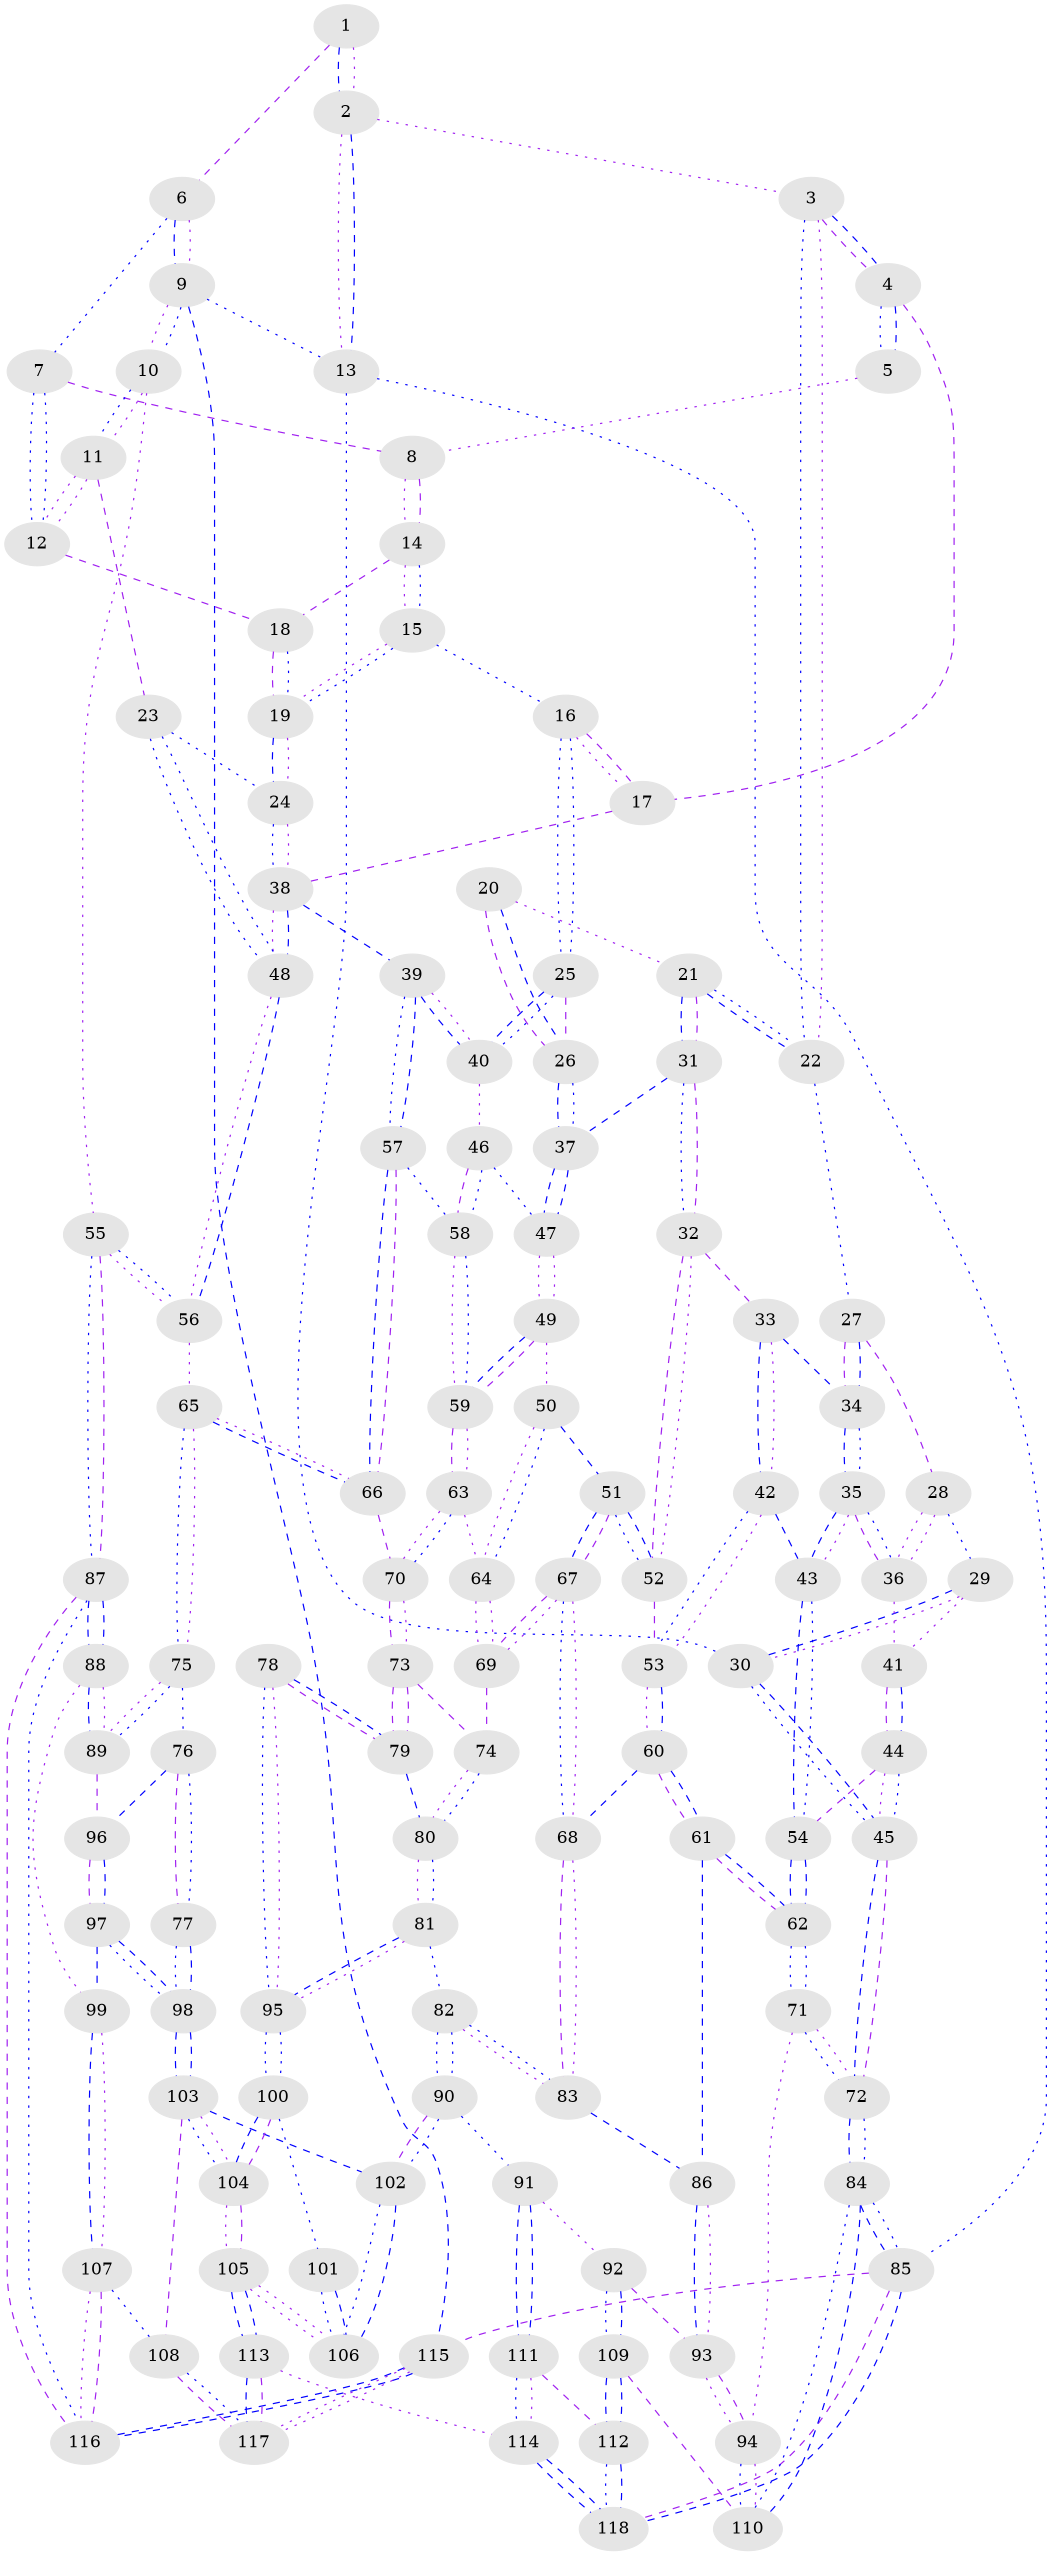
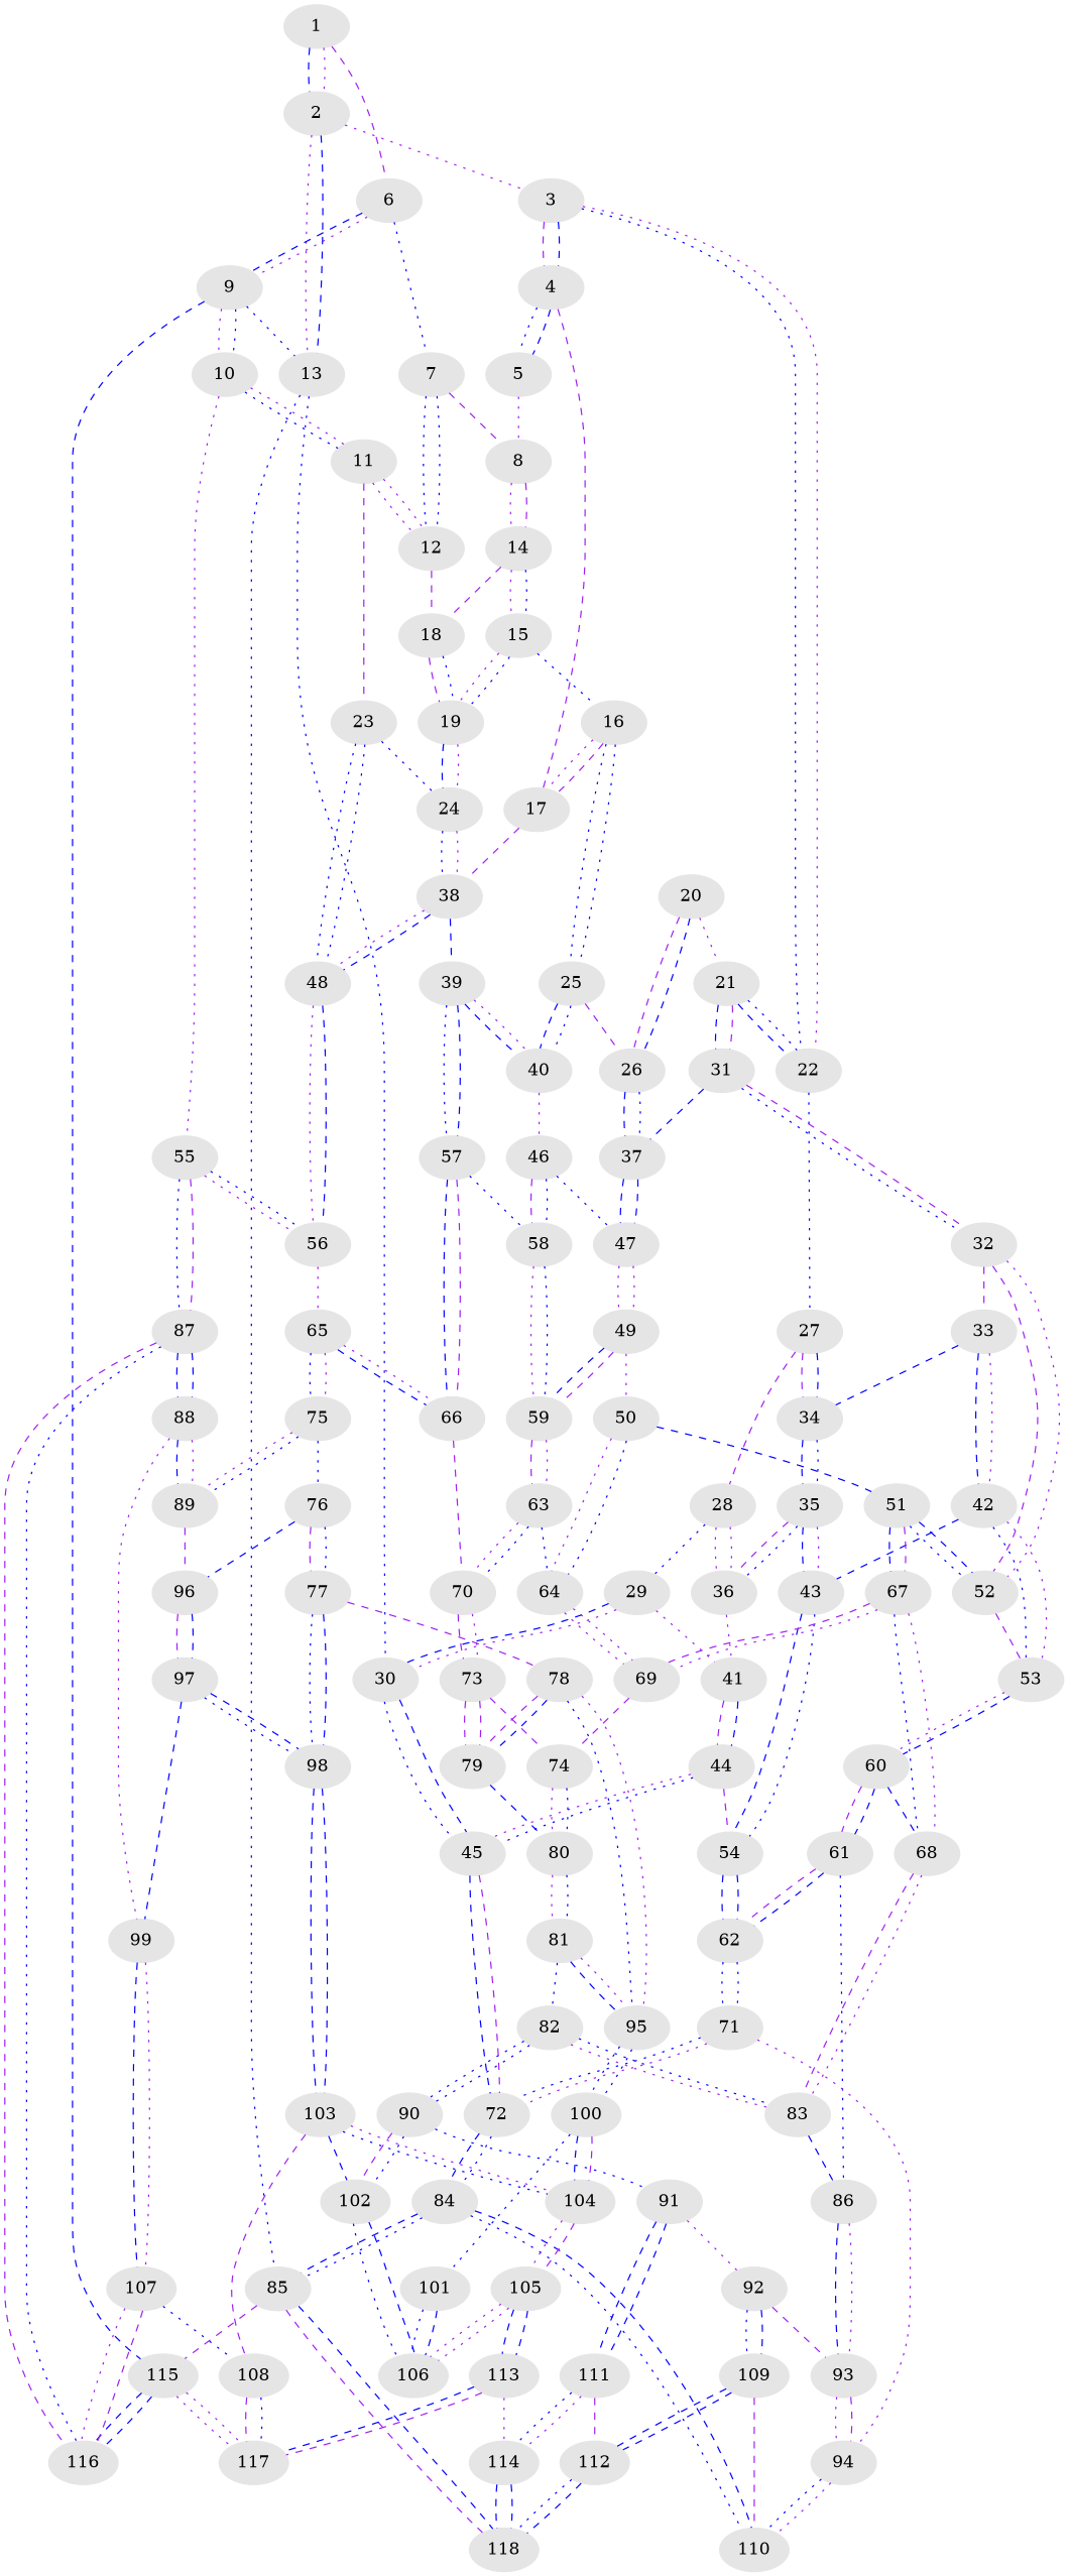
  graph {
    node [color=gray90 style=filled]
    edge [color=blue style=dotted]
    1
    2
    6
    3
    13
    7
    9
    4
    22
    30
    85
    5
    17
    27
    8
    38
    14
    12
    10
    115
    18
    15
    11
    55
    116
    117
    23
    56
    87
    24
    48
    19
    45
    118
    16
    25
    26
    40
    20
    21
    31
    37
    32
    28
    34
    39
    46
    47
    29
    36
    35
    41
    44
    72
    33
    52
    42
    53
    43
    54
    49
    57
    58
    66
    60
    62
    84
    59
    50
    65
    51
    64
    63
    67
    69
    68
    61
    71
    88
    75
    70
    86
    83
    93
    94
    73
    74
    76
    89
    80
    79
    110
    81
    77
    96
    78
    98
    97
    95
    103
    100
    82
    90
    91
    102
    99
    107
    92
    111
    106
    109
    112
    114
    101
    104
    108
    105
    113
    1 -- 2 [style=dashed]
    1 -- 2 [color=purple]
    1 -- 6 [color=purple style=dashed]
    2 -- 3 [color=purple]
    2 -- 13 [color=purple]
    2 -- 13 [style=dashed]
    6 -- 7
    6 -- 9 [style=dashed]
    6 -- 9 [color=purple]
    3 -- 4 [color=purple style=dashed]
    3 -- 4 [style=dashed]
    3 -- 22
    3 -- 22 [color=purple]
    13 -- 30
    13 -- 85
    7 -- 8 [color=purple style=dashed]
    7 -- 12
    7 -- 12
    9 -- 13
    9 -- 10 [color=purple]
    9 -- 10
    9 -- 115 [style=dashed]
    4 -- 5
    4 -- 5 [style=dashed]
    4 -- 17 [color=purple style=dashed]
    22 -- 27
    30 -- 45
    30 -- 45 [style=dashed]
    85 -- 115 [color=purple style=dashed]
    85 -- 118 [color=purple style=dashed]
    85 -- 118 [style=dashed]
    5 -- 8 [color=purple]
    17 -- 38 [color=purple style=dashed]
    27 -- 28 [color=purple style=dashed]
    27 -- 34 [color=purple style=dashed]
    27 -- 34 [style=dashed]
    8 -- 14 [color=purple]
    8 -- 14 [color=purple style=dashed]
    38 -- 48 [color=purple]
    38 -- 48 [style=dashed]
    38 -- 39 [style=dashed]
    14 -- 18 [color=purple style=dashed]
    14 -- 15 [color=purple]
    14 -- 15
    12 -- 18 [color=purple style=dashed]
    10 -- 11
    10 -- 11 [color=purple]
    10 -- 55 [color=purple]
    115 -- 116 [style=dashed]
    115 -- 116 [style=dashed]
    115 -- 117 [color=purple]
    115 -- 117 [color=purple]
    18 -- 19 [color=purple style=dashed]
    18 -- 19
    15 -- 19 [color=purple]
    15 -- 19
    15 -- 16
    11 -- 12 [color=purple]
    11 -- 12 [color=purple]
    11 -- 23 [color=purple style=dashed]
    55 -- 56 [color=purple]
    55 -- 56
    55 -- 87
    55 -- 87 [color=purple style=dashed]
    23 -- 24
    23 -- 48
    23 -- 48
    56 -- 65 [color=purple]
    87 -- 116 [color=purple style=dashed]
    87 -- 116
    87 -- 88 [style=dashed]
    87 -- 88 [style=dashed]
    24 -- 38
    24 -- 38 [color=purple]
    48 -- 56 [color=purple]
    48 -- 56 [style=dashed]
    19 -- 24 [style=dashed]
    19 -- 24 [color=purple]
    45 -- 72 [style=dashed]
    45 -- 72 [color=purple style=dashed]
    16 -- 17 [color=purple]
    16 -- 17 [color=purple style=dashed]
    16 -- 25
    16 -- 25
    25 -- 26 [color=purple style=dashed]
    25 -- 40 [style=dashed]
    25 -- 40
    26 -- 37 [style=dashed]
    26 -- 37
    40 -- 46 [color=purple]
    20 -- 26 [color=purple style=dashed]
    20 -- 26 [style=dashed]
    20 -- 21 [color=purple]
    21 -- 22 [style=dashed]
    21 -- 22
    21 -- 31 [style=dashed]
    21 -- 31 [color=purple style=dashed]
    31 -- 37 [style=dashed]
    31 -- 32
    31 -- 32 [color=purple style=dashed]
    37 -- 47 [style=dashed]
    37 -- 47 [style=dashed]
    32 -- 33 [color=purple style=dashed]
    32 -- 52 [color=purple style=dashed]
    32 -- 52 [color=purple]
    28 -- 29
    28 -- 36 [color=purple]
    28 -- 36 [color=purple]
    34 -- 35 [style=dashed]
    34 -- 35
    39 -- 40 [style=dashed]
    39 -- 40 [color=purple]
    39 -- 57
    39 -- 57 [style=dashed]
    46 -- 47
    46 -- 58 [color=purple style=dashed]
    46 -- 58
    47 -- 49 [color=purple]
    47 -- 49 [color=purple]
    29 -- 30 [style=dashed]
    29 -- 30 [color=purple]
    29 -- 41 [color=purple]
    36 -- 41 [color=purple]
    35 -- 36 [color=purple style=dashed]
    35 -- 36
    35 -- 43 [style=dashed]
    35 -- 43 [color=purple]
    41 -- 44 [color=purple style=dashed]
    41 -- 44 [style=dashed]
    44 -- 45 [color=purple]
    44 -- 45
    44 -- 54 [color=purple style=dashed]
    72 -- 84 [style=dashed]
    72 -- 84
    33 -- 34 [style=dashed]
    33 -- 42 [style=dashed]
    33 -- 42 [color=purple]
    52 -- 53 [color=purple style=dashed]
    42 -- 53
    42 -- 53 [color=purple]
    42 -- 43 [style=dashed]
    53 -- 60 [color=purple]
    53 -- 60 [style=dashed]
    43 -- 54 [style=dashed]
    43 -- 54
    54 -- 62 [style=dashed]
    54 -- 62 [style=dashed]
    49 -- 59 [style=dashed]
    49 -- 59 [color=purple style=dashed]
    49 -- 50 [color=purple]
    57 -- 58
    57 -- 66 [style=dashed]
    57 -- 66 [color=purple style=dashed]
    58 -- 59 [color=purple]
    58 -- 59
    66 -- 70 [color=purple style=dashed]
    60 -- 68 [style=dashed]
    60 -- 61 [color=purple style=dashed]
    60 -- 61 [style=dashed]
    62 -- 71
    62 -- 71
    84 -- 85 [style=dashed]
    84 -- 85
    84 -- 110
    84 -- 110 [style=dashed]
    59 -- 63 [color=purple style=dashed]
    59 -- 63 [color=purple]
    50 -- 51 [style=dashed]
    50 -- 64 [color=purple]
    50 -- 64
    65 -- 66 [style=dashed]
    65 -- 66 [color=purple]
    65 -- 75
    65 -- 75 [color=purple]
    51 -- 52
    51 -- 52 [style=dashed]
    51 -- 67 [style=dashed]
    51 -- 67 [color=purple style=dashed]
    64 -- 69 [color=purple]
    64 -- 69 [color=purple]
-   63 -- 64 [color=purple]
+   63 -- 64
    63 -- 70 [color=purple]
    63 -- 70
    67 -- 69 [color=purple style=dashed]
    67 -- 69 [color=purple]
    67 -- 68
    67 -- 68 [color=purple]
    69 -- 74 [color=purple style=dashed]
    68 -- 83 [color=purple style=dashed]
    68 -- 83 [color=purple]
    61 -- 62 [color=purple style=dashed]
    61 -- 62 [style=dashed]
-   61 -- 86 [style=dashed]
+   61 -- 86
    71 -- 72
    71 -- 72 [color=purple]
    71 -- 94 [color=purple]
    88 -- 89 [style=dashed]
    88 -- 89 [color=purple]
    88 -- 99 [color=purple]
    75 -- 76
    75 -- 89 [color=purple]
    75 -- 89
    70 -- 73 [color=purple style=dashed]
    70 -- 73 [color=purple]
    86 -- 93 [style=dashed]
    86 -- 93 [color=purple]
    83 -- 86 [style=dashed]
    93 -- 94 [color=purple]
    93 -- 94 [color=purple style=dashed]
    94 -- 110
    94 -- 110 [color=purple]
    73 -- 74 [color=purple style=dashed]
    73 -- 79 [color=purple style=dashed]
    73 -- 79 [color=purple style=dashed]
    74 -- 80 [color=purple]
    74 -- 80
    76 -- 77 [color=purple style=dashed]
    76 -- 77
    76 -- 96 [style=dashed]
    89 -- 96 [color=purple style=dashed]
    80 -- 81 [color=purple]
    80 -- 81
    79 -- 80 [style=dashed]
    81 -- 95 [style=dashed]
    81 -- 95 [color=purple]
    81 -- 82
+   77 -- 78 [color=purple style=dashed]
    77 -- 98
    77 -- 98 [style=dashed]
    96 -- 97 [color=purple style=dashed]
    96 -- 97 [style=dashed]
    78 -- 79 [color=purple style=dashed]
    78 -- 79 [style=dashed]
    78 -- 95
    78 -- 95 [color=purple]
    98 -- 103 [style=dashed]
    98 -- 103 [style=dashed]
    97 -- 98
    97 -- 98 [style=dashed]
    97 -- 99 [style=dashed]
    95 -- 100
    95 -- 100
    103 -- 102 [style=dashed]
    103 -- 104
    103 -- 104 [color=purple]
    103 -- 108 [color=purple style=dashed]
    100 -- 101
    100 -- 104 [style=dashed]
    100 -- 104 [color=purple style=dashed]
    82 -- 83 [color=purple]
    82 -- 83
    82 -- 90
    82 -- 90
    90 -- 91
    90 -- 102 [color=purple style=dashed]
    90 -- 102
    91 -- 92 [color=purple]
    91 -- 111 [style=dashed]
    91 -- 111 [style=dashed]
    102 -- 106
    102 -- 106 [style=dashed]
    99 -- 107 [style=dashed]
    99 -- 107 [color=purple]
    107 -- 116 [color=purple]
    107 -- 116 [color=purple style=dashed]
    107 -- 108
    92 -- 93 [color=purple style=dashed]
    92 -- 109
    92 -- 109 [style=dashed]
    111 -- 112 [color=purple style=dashed]
    111 -- 114
    111 -- 114 [color=purple]
    109 -- 110 [color=purple style=dashed]
    109 -- 112 [style=dashed]
    109 -- 112 [style=dashed]
    112 -- 118
    112 -- 118 [style=dashed]
    114 -- 118 [style=dashed]
    114 -- 118 [style=dashed]
    101 -- 106
    101 -- 106 [style=dashed]
    104 -- 105 [color=purple]
    104 -- 105 [color=purple style=dashed]
    108 -- 117 [color=purple style=dashed]
    108 -- 117
    105 -- 106 [color=purple]
    105 -- 106 [color=purple]
    105 -- 113 [style=dashed]
    105 -- 113 [style=dashed]
    113 -- 117 [style=dashed]
    113 -- 117 [color=purple style=dashed]
    113 -- 114 [color=purple]
  }
